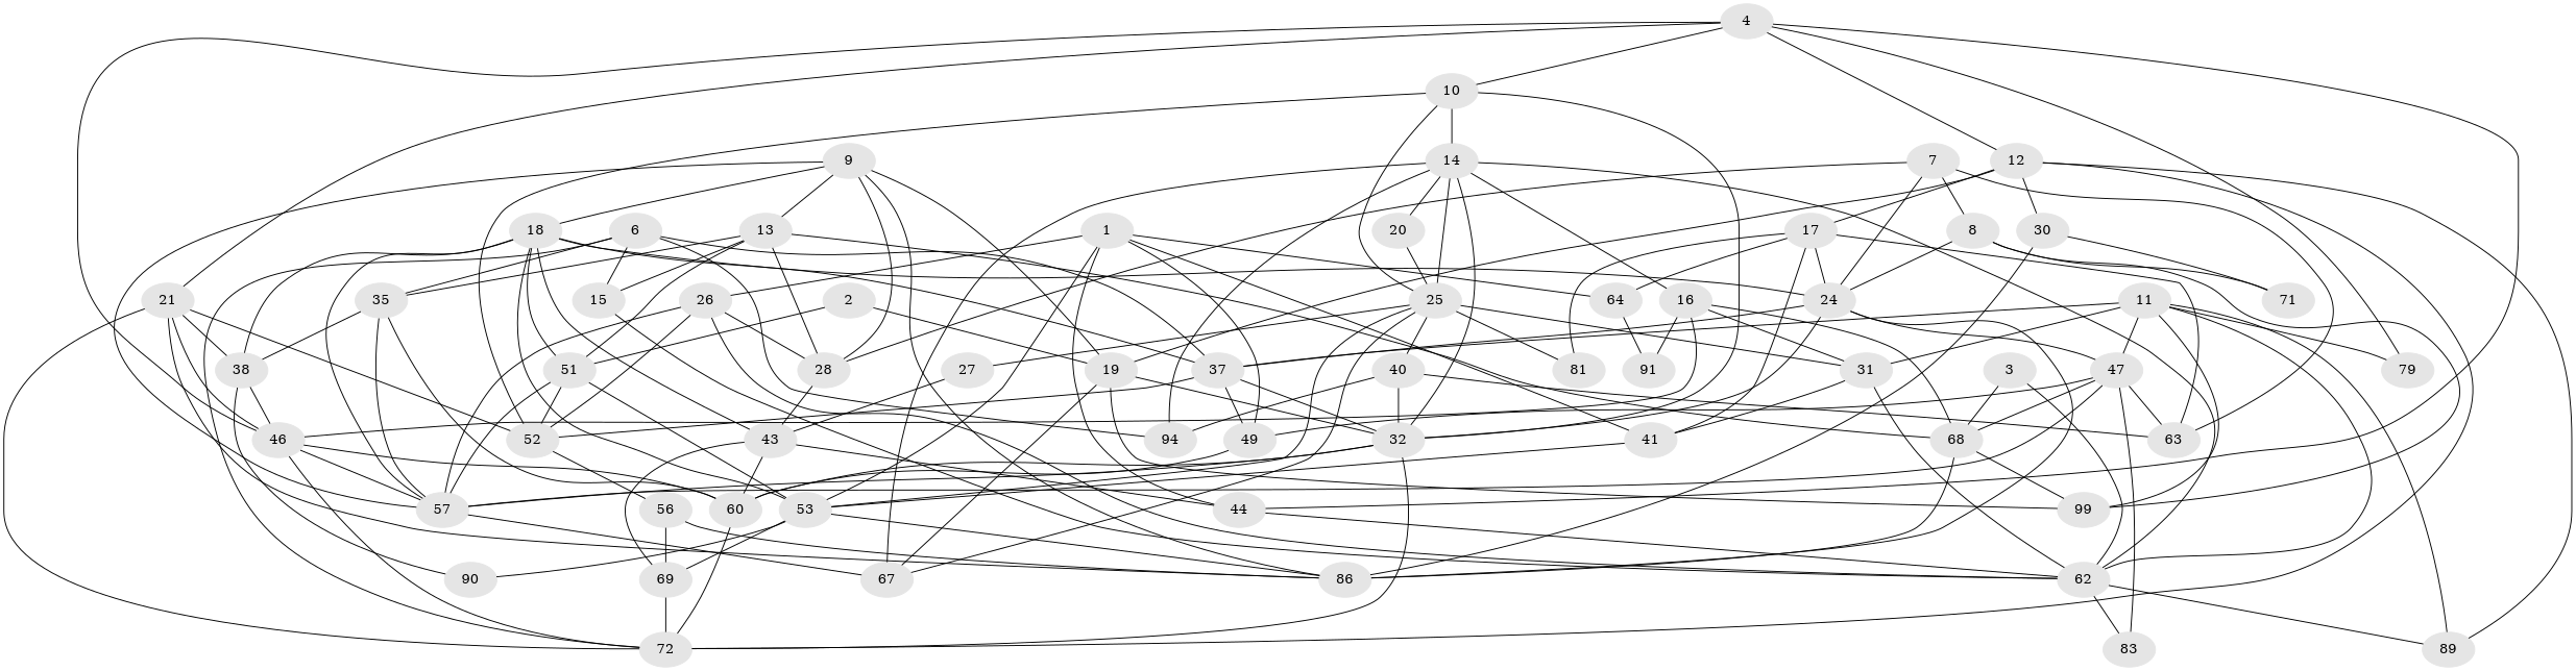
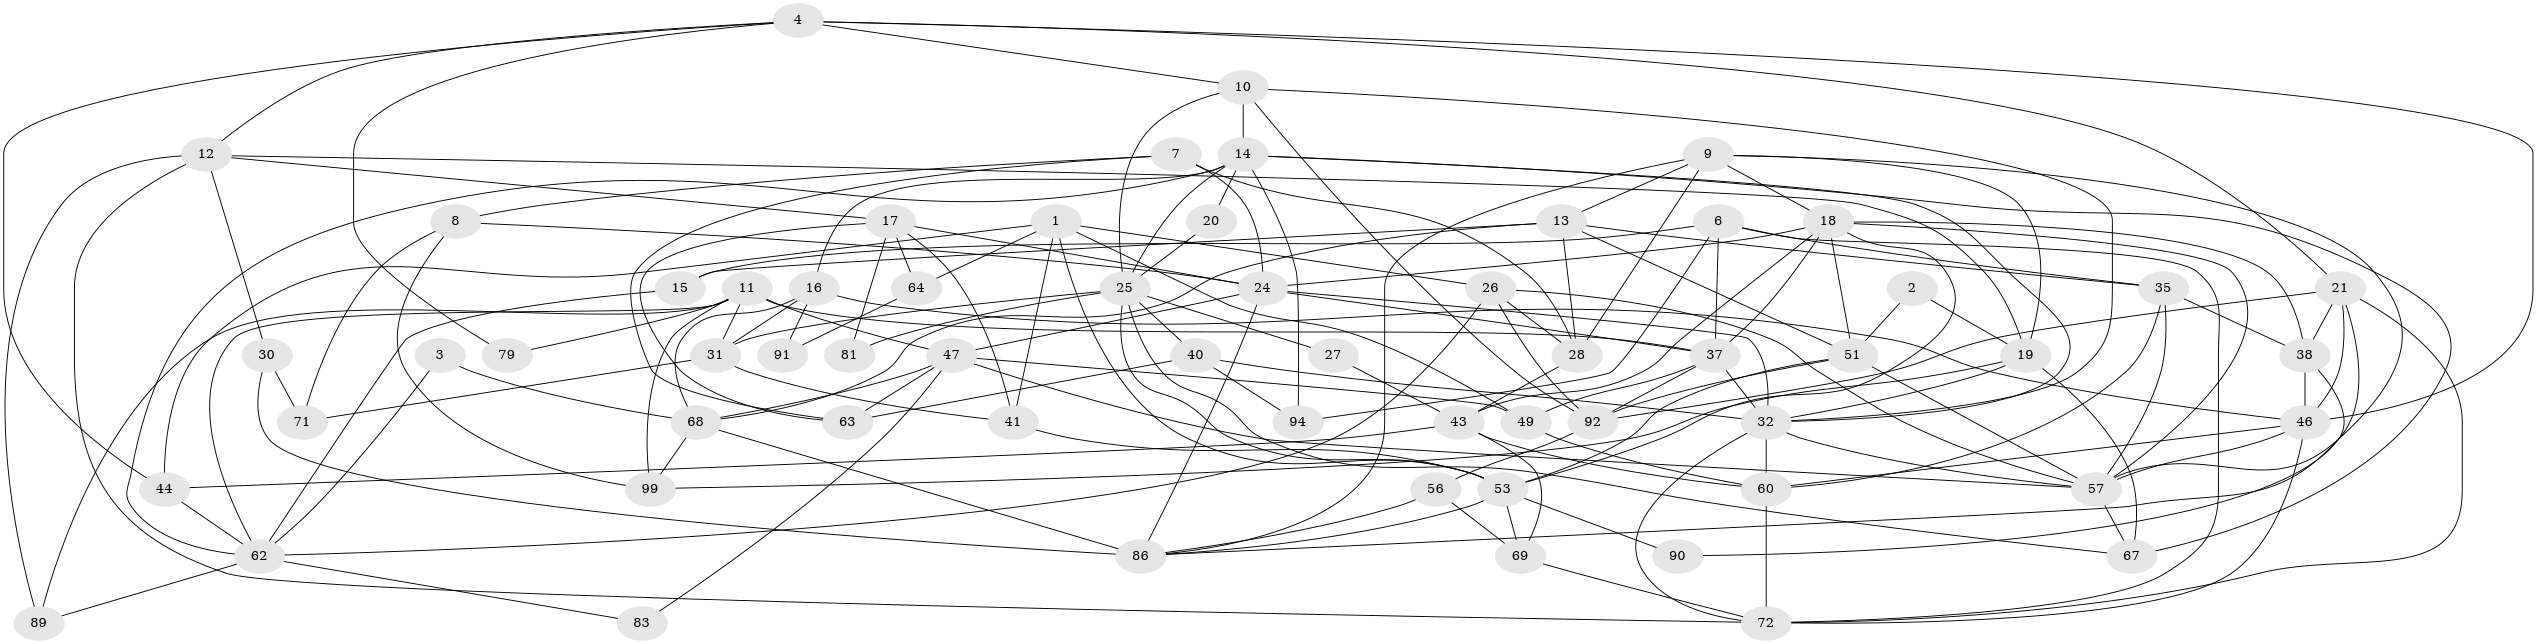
  graph {
    node [color=gray90 style=filled]
    26 [super="+55"]
    62 [super="+82"]
    28
    57 [super="+80"]
-   52 [super="+92"]
+   52 [super="+92" label=92]
    1
    41 [super="+75"]
    44 [super="+78"]
    49 [super="+98"]
    53 [super="+54"]
    64
    60 [super="+70"]
    86 [super="+87"]
    90
    69 [super="+96"]
    91
    19 [super="+23"]
    99
    n19 [label=32 super="+85"]
    67
    2
    51 [super="+97"]
    89
    83
    3
    68 [super="+77"]
    4 [super="+5"]
    10 [super="+74"]
    12 [super="+65"]
    21
    46 [super="+66"]
    79
    14 [super="+45"]
    25 [super="+50"]
    72 [super="+84"]
    17 [super="+76"]
    30 [super="+36"]
    38 [super="+58"]
    6 [super="+22"]
    15 [super="+95"]
    35
    37 [super="+39"]
    94
    20
    7
    8
    24 [super="+34"]
    63
    71
    47 [super="+48"]
    43 [super="+93"]
    9 [super="+29"]
    13 [super="+88"]
    18 [super="+59"]
    16 [super="+32"]
    31 [super="+73"]
    81
    27
    40 [super="+61"]
    56
    11 [super="+33"]
    26 -- 62
    26 -- 28
    26 -- 57 [weight=2]
    26 -- 52
    62 -- 89
    62 -- 83
    28 -- 43
    57 -- 67
    52 -- 56
    1 -- 26
    1 -- 41
    1 -- 44
    1 -- 49
    1 -- 53
    1 -- 64
    41 -- 53
    44 -- 62
    49 -- 60
    53 -- 86
    53 -- 90
    53 -- 69
    64 -- 91
    60 -- 72
    69 -- 72
    19 -- 99
    19 -- n19
    19 -- 67
    n19 -- 57
    n19 -- 60
    n19 -- 72
    2 -- 19
    2 -- 51
    51 -- 57
    51 -- 52
    51 -- 53
    3 -- 62
    3 -- 68
    68 -- 86
    68 -- 99
    4 -- 44
    4 -- 10
    4 -- 12
    4 -- 21
    4 -- 46
    4 -- 79
    10 -- 52
    10 -- n19
    10 -- 14
    10 -- 25
    12 -- 19
    12 -- 89
    12 -- 72
    12 -- 17
    12 -- 30
    21 -- 52
    21 -- 86
    21 -- 46
    21 -- 72
    21 -- 38
    46 -- 57
    46 -- 60
    46 -- 72
    14 -- 62
    14 -- n19
    14 -- 67
    14 -- 25
    14 -- 94
    14 -- 20
    14 -- 16
    25 -- 53
    25 -- 67
    25 -- 31
    25 -- 81
    25 -- 27
    25 -- 40
    17 -- 41
    17 -- 64
    17 -- 24
    17 -- 63
    17 -- 81
    30 -- 86 [weight=2]
    30 -- 71
    38 -- 90
    38 -- 46
    6 -- 72
    6 -- 15
    6 -- 35
    6 -- 37 [weight=2]
    6 -- 94
    15 -- 62
    35 -- 57
    35 -- 60
    35 -- 38
    37 -- 52
    37 -- 49
    37 -- n19
    20 -- 25
    7 -- 28
    7 -- 8
    7 -- 24
    7 -- 63
    8 -- 99
    8 -- 24
    8 -- 71
    24 -- 86 [weight=2]
    24 -- n19
    24 -- 37
    24 -- 47
    47 -- 57
    47 -- 49
    47 -- 83
    47 -- 68
    47 -- 63
    43 -- 44
    43 -- 60
    43 -- 69
    9 -- 28
    9 -- 57
    9 -- 86
    9 -- 19
    9 -- 13
    9 -- 18
    13 -- 28
    13 -- 51
    13 -- 68
    13 -- 15
    13 -- 35
    18 -- 57
    18 -- 53
    18 -- 51
    18 -- 38
    18 -- 37
    18 -- 24
    18 -- 43
    16 -- 91
    16 -- 68
    16 -- 46
    16 -- 31
    31 -- 41
-   31 -- 62
+   31 -- 71
    27 -- 43
    40 -- n19
    40 -- 94
    40 -- 63
    56 -- 86
    56 -- 69
    11 -- 62
    11 -- 99
    11 -- 89
    11 -- 79
    11 -- 37
    11 -- 47
    11 -- 31
  }
